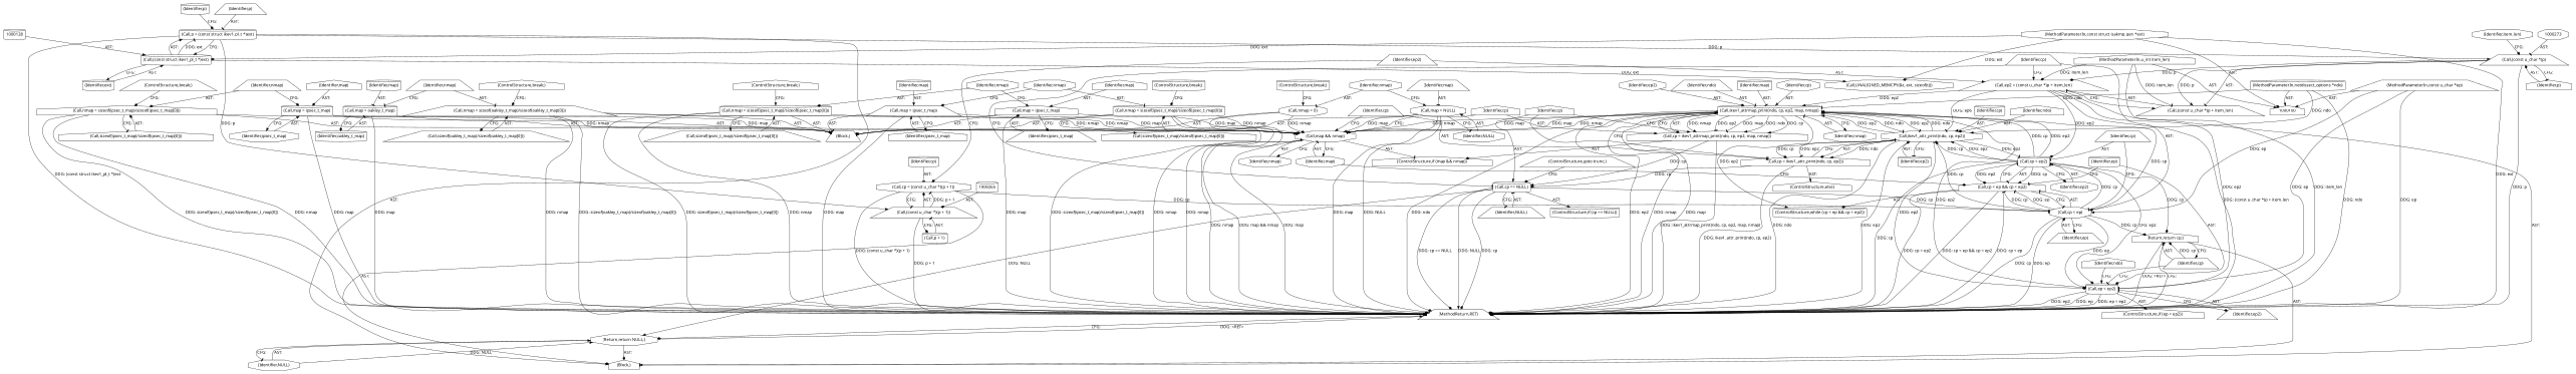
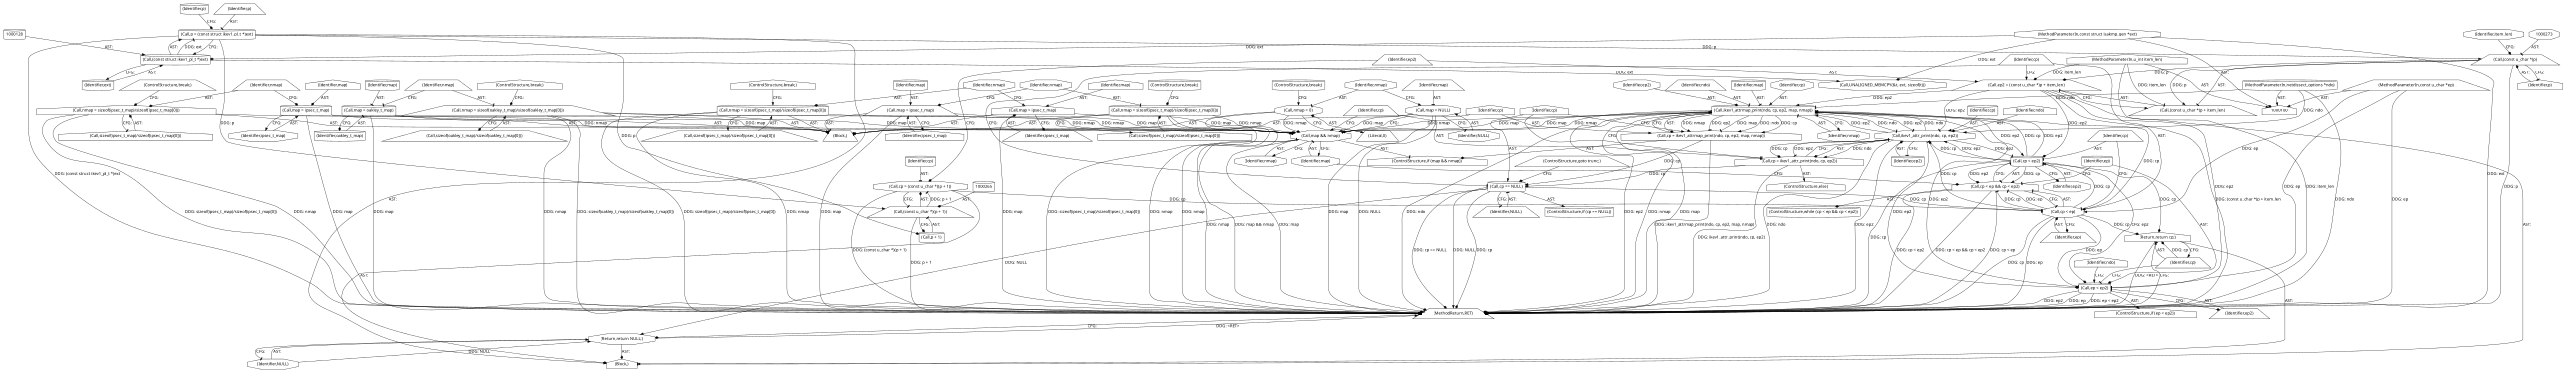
  digraph {
    fontname="Noto Sans"
    node [fontname="Noto Sans" shape=cylinder]
    edge [arrowhead=normal fontname="Noto Sans"]
    n1 [label="(Call,ikev1_attrmap_print(ndo, cp, ep2, map, nmap))"]
    n2 [label="(Call,ikev1_attr_print(ndo, cp, ep2))" shape=octagon]
    n3 [label="(Call,cp < ep2)"]
    n4 [label="(Call,cp = ikev1_attrmap_print(ndo, cp, ep2, map, nmap))" shape=house]
    n5 [label="(Call,map && nmap)" shape=octagon]
    n6 [label="(Call,ep < ep2)"]
    n7 [label="(Identifier,nmap)" shape=octagon]
    n8 [label="(MethodReturn,RET)" shape=trapezium]
    n9 [label="(Call,cp = ikev1_attr_print(ndo, cp, ep2))" shape=house]
    n10 [label="(Identifier,ep2)"]
    n11 [label="(Call,cp < ep && cp < ep2)" shape=house]
    n12 [label="(Return,return cp;)" shape=house]
    n13 [label="(Identifier,ep2)" shape=octagon]
    n14 [label="(Call,cp == NULL)"]
    n15 [label="(ControlStructure,if (map && nmap))" shape=house]
    n16 [label="(Identifier,map)" shape=octagon]
    n17 [label="(Identifier,nmap)" shape=octagon]
    n18 [label="(Identifier,ep2)" shape=trapezium]
    n19 [label="(ControlStructure,if (ep < ep2))" shape=house]
    n20 [label="(Return,return NULL;)" shape=octagon]
    n21 [label="(ControlStructure,else)" shape=house]
    n22 [label="(MethodParameterIn,netdissect_options *ndo)"]
    1000100 [shape=house]
    n24 [label="(Call,cp < ep)" shape=octagon]
    n25 [label="(ControlStructure,while (cp < ep && cp < ep2))"]
    n26 [label="(Block,)" shape=house]
    n27 [label="(Identifier,cp)" shape=trapezium]
    n28 [label="(Identifier,ep)" shape=trapezium]
    n29 [label="(Call,cp = (const u_char *)(p + 1))" shape=octagon]
    n30 [label="(Call,(const u_char *)(p + 1))" shape=trapezium]
    n31 [label="(Call,p + 1)"]
    n32 [label="(Call,p = (const struct ikev1_pl_t *)ext)"]
    n33 [label="(Call,(const struct ikev1_pl_t *)ext)"]
    n34 [label="(Call,(const u_char *)p)" shape=trapezium]
    n35 [label="(Identifier,ext)"]
    n36 [label="(Call,UNALIGNED_MEMCPY(&t, ext, sizeof(t)))" shape=octagon]
    n37 [label="(Call,ep2 = (const u_char *)p + item_len)" shape=trapezium]
    n38 [label="(Call,(const u_char *)p + item_len)" shape=trapezium]
    n39 [label="(Identifier,p)" shape=house]
    n40 [label="(MethodParameterIn,const struct isakmp_gen *ext)" shape=octagon]
    n41 [label="(Identifier,NULL)" shape=trapezium]
    n42 [label="(ControlStructure,if (cp == NULL))"]
    n43 [label="(Identifier,NULL)" shape=octagon]
    n44 [label="(MethodParameterIn,const u_char *ep)" shape=trapezium]
    n45 [label="(MethodParameterIn,u_int item_len)" shape=house]
    n46 [label="(Call,map = ipsec_t_map)"]
    n47 [label="(Block,)" shape=trapezium]
    n48 [label="(Identifier,ipsec_t_map)" shape=octagon]
    n49 [label="(Call,map = oakley_t_map)"]
    n50 [label="(Identifier,oakley_t_map)"]
    n51 [label="(Call,map = ipsec_t_map)" shape=trapezium]
    n52 [label="(Identifier,ipsec_t_map)" shape=house]
    n53 [label="(Call,map = NULL)" shape=octagon]
    n54 [label="(Identifier,NULL)" shape=octagon]
    n55 [label="(Call,map = ipsec_t_map)" shape=house]
    n56 [label="(Identifier,ipsec_t_map)" shape=trapezium]
    n57 [label="(Call,nmap = sizeof(ipsec_t_map)/sizeof(ipsec_t_map[0]))"]
    n58 [label="(Call,sizeof(ipsec_t_map)/sizeof(ipsec_t_map[0]))" shape=house]
    n59 [label="(Call,nmap = sizeof(oakley_t_map)/sizeof(oakley_t_map[0]))" shape=trapezium]
    n60 [label="(Call,sizeof(oakley_t_map)/sizeof(oakley_t_map[0]))" shape=trapezium]
    n61 [label="(Call,nmap = sizeof(ipsec_t_map)/sizeof(ipsec_t_map[0]))"]
    n62 [label="(Call,sizeof(ipsec_t_map)/sizeof(ipsec_t_map[0]))" shape=trapezium]
    n63 [label="(Call,nmap = sizeof(ipsec_t_map)/sizeof(ipsec_t_map[0]))" shape=house]
    n64 [label="(Call,sizeof(ipsec_t_map)/sizeof(ipsec_t_map[0]))" shape=house]
    n65 [label="(Call,nmap = 0)" shape=octagon]
+   n66 [label="(Literal,0)" shape=trapezium]
    n67 [label="(Identifier,map)" shape=house]
    n68 [label="(Identifier,cp)" shape=house]
    n69 [label="(Identifier,map)"]
    n70 [label="(Identifier,cp)"]
    n71 [label="(ControlStructure,break;)" shape=house]
    n72 [label="(Identifier,map)"]
    n73 [label="(Identifier,cp)" shape=trapezium]
    n74 [label="(Identifier,map)" shape=trapezium]
    n75 [label="(Identifier,nmap)" shape=octagon]
    n76 [label="(Identifier,cp)" shape=octagon]
    n77 [label="(Identifier,ep2)" shape=trapezium]
    n78 [label="(Identifier,cp)" shape=house]
    n79 [label="(ControlStructure,break;)"]
    n80 [label="(ControlStructure,break;)" shape=trapezium]
    n81 [label="(ControlStructure,break;)" shape=house]
    n82 [label="(Identifier,p)"]
    n83 [label="(Identifier,ep2)" shape=octagon]
    n84 [label="(Identifier,nmap)" shape=trapezium]
    n85 [label="(Identifier,nmap)" shape=octagon]
    n86 [label="(Identifier,ndo)" shape=trapezium]
    n87 [label="(Identifier,p)" shape=trapezium]
    n88 [label="(Identifier,nmap)" shape=trapezium]
    n89 [label="(Identifier,ep)"]
    n90 [label="(Identifier,ndo)" shape=house]
    n91 [label="(Identifier,cp)" shape=trapezium]
    n92 [label="(Identifier,cp)"]
    n93 [label="(Identifier,nmap)" shape=octagon]
    n94 [label="(Identifier,item_len)" shape=octagon]
    n95 [label="(Identifier,cp)" shape=trapezium]
    n96 [label="(ControlStructure,break;)"]
    n97 [label="(Identifier,ndo)" shape=house]
    n98 [label="(Identifier,map)"]
    n99 [label="(Identifier,map)" shape=house]
    n100 [label="(ControlStructure,goto trunc;)" shape=trapezium]
    1000265
    1000128
    1000273 [shape=octagon]
    n1 -> n2 [arrowhead=tee label="DDG: ndo"]
    n1 -> n2 [arrowhead=tee label="DDG: ep2"]
-   n1 -> n25 [label="DDG: ep2"]
+   n1 -> n3 [label="DDG: ep2"]
    n1 -> n4 [arrowhead=diamond label="AST: "]
    n1 -> n4 [label="DDG: nmap"]
    n1 -> n4 [arrowhead=tee label="DDG: ep2"]
    n1 -> n4 [arrowhead=tee label="DDG: map"]
    n1 -> n4 [label="DDG: ndo"]
    n1 -> n4 [label="DDG: cp"]
    n1 -> n5 [arrowhead=tee label="DDG: map"]
    n1 -> n5 [label="DDG: nmap"]
    n1 -> n6 [label="DDG: ep2"]
    n1 -> n7 [label="CFG: "]
    n1 -> n8 [arrowhead=diamond label="DDG: ndo"]
    n1 -> n8 [label="DDG: ep2"]
    n1 -> n8 [label="DDG: nmap"]
    n1 -> n8 [arrowhead=diamond label="DDG: map"]
    n2 -> n1 [label="DDG: ndo"]
    n2 -> n1 [label="DDG: ep2"]
    n2 -> n3 [arrowhead=tee label="DDG: ep2"]
    n2 -> n6 [arrowhead=diamond label="DDG: ep2"]
    n2 -> n8 [arrowhead=tee label="DDG: ndo"]
    n2 -> n8 [arrowhead=tee label="DDG: ep2"]
    n2 -> n9 [arrowhead=diamond label="AST: "]
    n2 -> n9 [label="DDG: ndo"]
    n2 -> n9 [arrowhead=diamond label="DDG: cp"]
    n2 -> n9 [arrowhead=tee label="DDG: ep2"]
    n2 -> n10 [arrowhead=tee label="CFG: "]
    n3 -> n1 [arrowhead=tee label="DDG: cp"]
    n3 -> n1 [arrowhead=diamond label="DDG: ep2"]
    n3 -> n2 [arrowhead=diamond label="DDG: cp"]
    n3 -> n2 [label="DDG: ep2"]
    n3 -> n6 [arrowhead=diamond label="CFG: ep2"]
    n3 -> n8 [arrowhead=diamond label="DDG: cp"]
    n3 -> n11 [arrowhead=tee label="AST: "]
    n3 -> n11 [label="DDG: cp"]
    n3 -> n11 [arrowhead=diamond label="DDG: ep2"]
    n3 -> n12 [arrowhead=diamond label="DDG: cp"]
    n3 -> n13 [arrowhead=diamond label="CFG: "]
    n4 -> n1 [label="CFG: "]
    n4 -> n8 [arrowhead=diamond label="DDG: ikev1_attrmap_print(ndo, cp, ep2, map, nmap)"]
    n4 -> n14 [label="DDG: cp"]
    n4 -> n15 [arrowhead=diamond label="AST: "]
    n5 -> n1 [arrowhead=tee label="DDG: map"]
    n5 -> n1 [label="DDG: nmap"]
    n5 -> n8 [arrowhead=diamond label="DDG: map && nmap"]
    n5 -> n8 [arrowhead=diamond label="DDG: map"]
    n5 -> n8 [arrowhead=diamond label="DDG: nmap"]
    n5 -> n15 [arrowhead=tee label="AST: "]
    n5 -> n16 [label="CFG: "]
    n5 -> n17 [label="CFG: "]
    n6 -> n8 [arrowhead=diamond label="DDG: ep < ep2"]
    n6 -> n8 [arrowhead=diamond label="DDG: ep2"]
    n6 -> n8 [arrowhead=tee label="DDG: ep"]
    n6 -> n18 [arrowhead=diamond label="CFG: "]
    n6 -> n19 [label="AST: "]
    n7 -> n1 [arrowhead=tee label="AST: "]
    n8 -> n12 [label="CFG: "]
    n8 -> n20 [arrowhead=diamond label="CFG: "]
    n9 -> n2 [arrowhead=tee label="CFG: "]
    n9 -> n8 [arrowhead=diamond label="DDG: ikev1_attr_print(ndo, cp, ep2)"]
    n9 -> n14 [arrowhead=diamond label="DDG: cp"]
    n9 -> n21 [label="AST: "]
    n10 -> n2 [arrowhead=diamond label="AST: "]
    n11 -> n3 [arrowhead=tee label="CFG: "]
    n11 -> n8 [arrowhead=tee label="DDG: cp < ep"]
    n11 -> n8 [label="DDG: cp < ep2"]
    n11 -> n8 [arrowhead=diamond label="DDG: cp < ep && cp < ep2"]
    n11 -> n24 [arrowhead=tee label="CFG: "]
    n11 -> n25 [arrowhead=diamond label="AST: "]
    n12 -> n8 [arrowhead=diamond label="DDG: <RET>"]
    n12 -> n26 [label="AST: "]
    n12 -> n27 [label="CFG: "]
    n13 -> n3 [label="AST: "]
    n14 -> n8 [arrowhead=diamond label="DDG: cp == NULL"]
    n14 -> n8 [label="DDG: NULL"]
    n14 -> n8 [arrowhead=diamond label="DDG: cp"]
    n14 -> n20 [label="DDG: NULL"]
    n14 -> n24 [arrowhead=tee label="DDG: cp"]
    n14 -> n41 [arrowhead=tee label="CFG: "]
    n14 -> n42 [label="AST: "]
    n16 -> n5 [arrowhead=tee label="AST: "]
    n16 -> n11 [arrowhead=diamond label="CFG: "]
    n17 -> n5 [arrowhead=tee label="AST: "]
    n18 -> n6 [arrowhead=tee label="AST: "]
    n20 -> n8 [label="DDG: <RET>"]
    n20 -> n26 [arrowhead=diamond label="AST: "]
    n20 -> n43 [arrowhead=tee label="CFG: "]
    n22 -> n1 [arrowhead=tee label="DDG: ndo"]
    n22 -> n2 [label="DDG: ndo"]
    n22 -> n8 [arrowhead=diamond label="DDG: ndo"]
    n22 -> 1000100 [label="AST: "]
    n24 -> n1 [label="DDG: cp"]
    n24 -> n2 [arrowhead=tee label="DDG: cp"]
    n24 -> n3 [arrowhead=tee label="DDG: cp"]
    n24 -> n6 [arrowhead=tee label="DDG: ep"]
    n24 -> n8 [arrowhead=diamond label="DDG: ep"]
    n24 -> n8 [arrowhead=tee label="DDG: cp"]
    n24 -> n11 [arrowhead=tee label="AST: "]
    n24 -> n11 [arrowhead=tee label="DDG: cp"]
    n24 -> n11 [arrowhead=tee label="DDG: ep"]
    n24 -> n12 [arrowhead=diamond label="DDG: cp"]
    n24 -> n28 [arrowhead=diamond label="CFG: "]
    n27 -> n6 [arrowhead=tee label="CFG: "]
    n27 -> n12 [arrowhead=tee label="AST: "]
    n27 -> n12 [arrowhead=diamond label="DDG: cp"]
    n28 -> n24 [arrowhead=diamond label="AST: "]
    n29 -> n8 [label="DDG: (const u_char *)(p + 1)"]
    n29 -> n24 [arrowhead=tee label="DDG: cp"]
    n29 -> n26 [arrowhead=diamond label="AST: "]
    n29 -> n30 [arrowhead=tee label="CFG: "]
    n30 -> n8 [label="DDG: p + 1"]
    n30 -> n29 [arrowhead=diamond label="AST: "]
    n30 -> n29 [arrowhead=tee label="DDG: p + 1"]
    n30 -> n31 [arrowhead=diamond label="CFG: "]
    n31 -> n30 [arrowhead=tee label="AST: "]
    n32 -> n8 [arrowhead=tee label="DDG: (const struct ikev1_pl_t *)ext"]
    n32 -> n26 [label="AST: "]
    n32 -> n30 [label="DDG: p"]
+   n32 -> n31 [arrowhead=diamond label="DDG: p"]
    n32 -> n33 [label="CFG: "]
    n32 -> n34 [label="DDG: p"]
    n33 -> n32 [label="AST: "]
    n33 -> n32 [arrowhead=tee label="DDG: ext"]
    n33 -> n35 [label="CFG: "]
    n33 -> n36 [label="DDG: ext"]
    n34 -> n8 [label="DDG: p"]
    n34 -> n37 [arrowhead=diamond label="DDG: p"]
    n34 -> n38 [arrowhead=tee label="AST: "]
    n34 -> n38 [label="DDG: p"]
    n34 -> n39 [arrowhead=tee label="CFG: "]
    n35 -> n33 [label="AST: "]
    n37 -> n1 [label="DDG: ep2"]
-   n37 -> n2 [arrowhead=tee label="DDG: ep6"]
+   n37 -> n2 [arrowhead=tee label="DDG: ep2"]
    n37 -> n3 [arrowhead=diamond label="DDG: ep2"]
    n37 -> n6 [arrowhead=tee label="DDG: ep2"]
    n37 -> n8 [label="DDG: (const u_char *)p + item_len"]
    n37 -> n26 [arrowhead=tee label="AST: "]
    n37 -> n38 [label="CFG: "]
    n38 -> n37 [arrowhead=tee label="AST: "]
    n39 -> n34 [arrowhead=diamond label="AST: "]
    n40 -> n8 [arrowhead=diamond label="DDG: ext"]
    n40 -> 1000100 [arrowhead=diamond label="AST: "]
    n40 -> n33 [arrowhead=diamond label="DDG: ext"]
    n40 -> n36 [arrowhead=diamond label="DDG: ext"]
    n41 -> n14 [arrowhead=tee label="AST: "]
    n43 -> n20 [label="AST: "]
    n43 -> n20 [label="DDG: NULL"]
    n44 -> n6 [arrowhead=tee label="DDG: ep"]
    n44 -> n8 [label="DDG: ep"]
    n44 -> 1000100 [label="AST: "]
    n44 -> n24 [label="DDG: ep"]
    n45 -> n8 [arrowhead=diamond label="DDG: item_len"]
    n45 -> 1000100 [label="AST: "]
    n45 -> n37 [arrowhead=diamond label="DDG: item_len"]
    n45 -> n38 [arrowhead=tee label="DDG: item_len"]
    n46 -> n5 [arrowhead=tee label="DDG: map"]
    n46 -> n8 [label="DDG: map"]
    n46 -> n47 [arrowhead=tee label="AST: "]
    n46 -> n48 [label="CFG: "]
    n48 -> n46 [label="AST: "]
+   n49 -> n5 [arrowhead=tee label="DDG: map"]
    n49 -> n8 [arrowhead=diamond label="DDG: map"]
    n49 -> n47 [arrowhead=diamond label="AST: "]
    n49 -> n50 [arrowhead=diamond label="CFG: "]
    n50 -> n49 [arrowhead=tee label="AST: "]
    n51 -> n5 [arrowhead=tee label="DDG: map"]
    n51 -> n8 [arrowhead=diamond label="DDG: map"]
    n51 -> n47 [arrowhead=tee label="AST: "]
    n51 -> n52 [label="CFG: "]
    n52 -> n51 [label="AST: "]
    n53 -> n5 [label="DDG: map"]
    n53 -> n8 [arrowhead=tee label="DDG: map"]
    n53 -> n8 [arrowhead=tee label="DDG: NULL"]
    n53 -> n47 [label="AST: "]
    n53 -> n54 [arrowhead=tee label="CFG: "]
    n54 -> n53 [label="AST: "]
    n55 -> n5 [label="DDG: map"]
    n55 -> n8 [arrowhead=tee label="DDG: map"]
    n55 -> n47 [arrowhead=tee label="AST: "]
    n55 -> n56 [arrowhead=diamond label="CFG: "]
    n56 -> n55 [arrowhead=diamond label="AST: "]
    n57 -> n5 [arrowhead=diamond label="DDG: nmap"]
    n57 -> n8 [arrowhead=diamond label="DDG: nmap"]
    n57 -> n8 [arrowhead=tee label="DDG: sizeof(ipsec_t_map)/sizeof(ipsec_t_map[0])"]
    n57 -> n47 [arrowhead=diamond label="AST: "]
    n57 -> n58 [label="CFG: "]
    n58 -> n57 [arrowhead=diamond label="AST: "]
    n59 -> n5 [label="DDG: nmap"]
    n59 -> n8 [arrowhead=tee label="DDG: sizeof(oakley_t_map)/sizeof(oakley_t_map[0])"]
    n59 -> n8 [label="DDG: nmap"]
    n59 -> n47 [arrowhead=tee label="AST: "]
    n59 -> n60 [arrowhead=diamond label="CFG: "]
    n60 -> n59 [label="AST: "]
    n61 -> n5 [label="DDG: nmap"]
    n61 -> n8 [arrowhead=diamond label="DDG: sizeof(ipsec_t_map)/sizeof(ipsec_t_map[0])"]
    n61 -> n8 [label="DDG: nmap"]
    n61 -> n47 [label="AST: "]
    n61 -> n62 [label="CFG: "]
    n62 -> n61 [label="AST: "]
    n63 -> n5 [label="DDG: nmap"]
    n63 -> n8 [label="DDG: sizeof(ipsec_t_map)/sizeof(ipsec_t_map[0])"]
    n63 -> n8 [arrowhead=tee label="DDG: nmap"]
    n63 -> n47 [arrowhead=tee label="AST: "]
    n63 -> n64 [arrowhead=tee label="CFG: "]
    n64 -> n63 [arrowhead=diamond label="AST: "]
    n65 -> n5 [arrowhead=diamond label="DDG: nmap"]
    n65 -> n8 [arrowhead=tee label="DDG: nmap"]
    n65 -> n47 [arrowhead=tee label="AST: "]
+   n65 -> n66 [label="CFG: "]
+   n66 -> n65 [arrowhead=diamond label="AST: "]
    n67 -> n46 [arrowhead=diamond label="AST: "]
    n68 -> n4 [label="AST: "]
    n68 -> n5 [arrowhead=diamond label="CFG: "]
    n69 -> n49 [arrowhead=tee label="AST: "]
    n70 -> n29 [arrowhead=tee label="AST: "]
    n71 -> n59 [arrowhead=diamond label="CFG: "]
    n72 -> n1 [arrowhead=tee label="AST: "]
    n73 -> n3 [arrowhead=tee label="AST: "]
    n73 -> n24 [arrowhead=tee label="CFG: "]
    n74 -> n53 [arrowhead=tee label="AST: "]
    n75 -> n55 [label="CFG: "]
    n75 -> n61 [arrowhead=diamond label="AST: "]
    n76 -> n1 [label="AST: "]
    n77 -> n29 [arrowhead=diamond label="CFG: "]
    n77 -> n37 [label="AST: "]
    n78 -> n4 [label="CFG: "]
    n78 -> n9 [arrowhead=tee label="CFG: "]
    n78 -> n14 [label="AST: "]
    n79 -> n65 [label="CFG: "]
    n80 -> n63 [arrowhead=diamond label="CFG: "]
    n81 -> n61 [label="CFG: "]
    n82 -> n32 [arrowhead=diamond label="CFG: "]
    n83 -> n1 [arrowhead=diamond label="AST: "]
    n84 -> n46 [arrowhead=diamond label="CFG: "]
    n84 -> n63 [arrowhead=diamond label="AST: "]
    n85 -> n53 [label="CFG: "]
    n85 -> n65 [arrowhead=tee label="AST: "]
    n86 -> n1 [arrowhead=tee label="AST: "]
    n87 -> n32 [arrowhead=tee label="AST: "]
    n88 -> n49 [arrowhead=tee label="CFG: "]
    n88 -> n59 [arrowhead=tee label="AST: "]
    n89 -> n6 [arrowhead=diamond label="AST: "]
    n89 -> n11 [arrowhead=tee label="CFG: "]
    n90 -> n6 [label="CFG: "]
    n91 -> n14 [arrowhead=tee label="CFG: "]
    n91 -> n24 [arrowhead=diamond label="AST: "]
    n91 -> n37 [label="CFG: "]
    n92 -> n2 [label="AST: "]
    n93 -> n51 [arrowhead=diamond label="CFG: "]
    n93 -> n57 [arrowhead=tee label="AST: "]
    n94 -> n34 [arrowhead=diamond label="CFG: "]
    n95 -> n5 [label="CFG: "]
    n95 -> n9 [arrowhead=tee label="AST: "]
    n96 -> n57 [arrowhead=diamond label="CFG: "]
    n97 -> n2 [arrowhead=diamond label="AST: "]
    n98 -> n51 [label="AST: "]
    n99 -> n55 [label="AST: "]
    n100 -> n14 [arrowhead=diamond label="CFG: "]
    1000265 -> n30 [arrowhead=diamond label="AST: "]
    1000128 -> n33 [label="AST: "]
    1000273 -> n34 [arrowhead=tee label="AST: "]
  }
